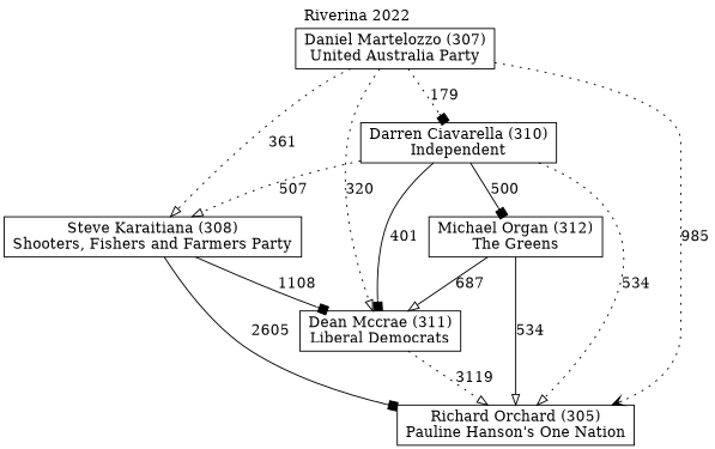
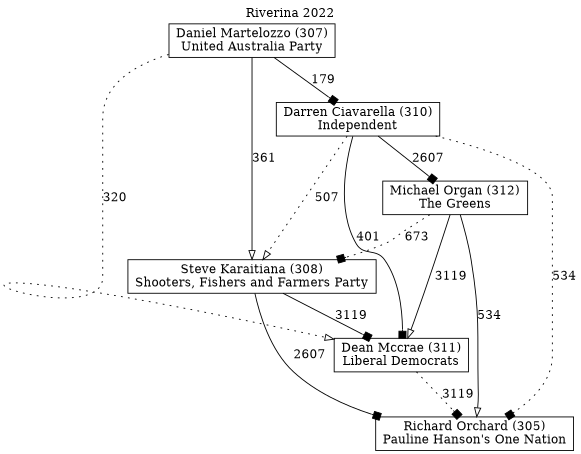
  digraph {
    fontname="DejaVu Serif"
    label="Riverina 2022"
    labelloc=t
    mclimit=10
    node [fontname="DejaVu Serif" shape=box]
    edge [arrowhead=box fontname="DejaVu Serif" style=dotted]
    n1 [label="Richard Orchard (305)\nPauline Hanson's One Nation"]
    n2 [label="Dean Mccrae (311)\nLiberal Democrats"]
    n3 [label="Steve Karaitiana (308)\nShooters, Fishers and Farmers Party"]
    n4 [label="Michael Organ (312)\nThe Greens"]
    n5 [label="Darren Ciavarella (310)\nIndependent"]
    n6 [label="Daniel Martelozzo (307)\nUnited Australia Party"]
-   n2 -> n1 [arrowhead=onormal label=3119]
-   n3 -> n1 [label=2605 style=solid]
-   n3 -> n2 [label=1108 style=solid]
+   n2 -> n1 [label=3119]
+   n3 -> n1 [label=2607 style=solid]
+   n3 -> n2 [label=3119 style=solid]
    n4 -> n1 [arrowhead=onormal label=534 style=solid]
-   n4 -> n2 [arrowhead=onormal label=687 style=solid]
-   n5 -> n1 [arrowhead=onormal label=534]
+   n4 -> n2 [arrowhead=onormal label=3119 style=solid]
+   n4 -> n3 [label=673]
+   n5 -> n1 [label=534]
    n5 -> n2 [label=401 style=solid]
    n5 -> n3 [arrowhead=onormal label=507]
-   n5 -> n4 [label=500 style=solid]
-   n6 -> n1 [arrowhead=vee label=985]
+   n5 -> n4 [label=2607 style=solid]
    n6 -> n2 [arrowhead=onormal label=320]
-   n6 -> n3 [arrowhead=onormal label=361]
-   n6 -> n5 [label=179]
+   n6 -> n3 [arrowhead=onormal label=361 style=solid]
+   n6 -> n5 [label=179 style=solid]
  }
